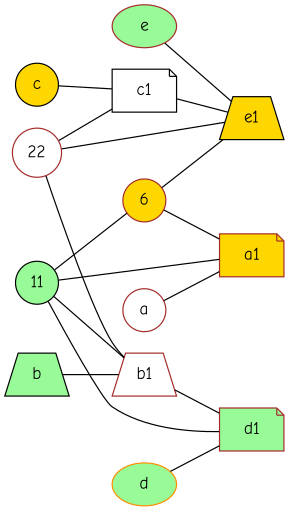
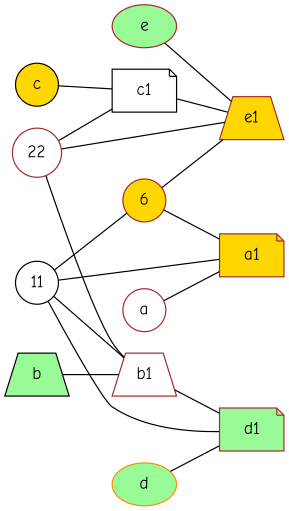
  graph {
    fontname="Comic Neue"
    rankdir=LR
    node [color=brown fillcolor=white fontname="Comic Neue" labelfontsize=50 shape=circle style=filled]
    edge [fontname="Comic Neue"]
    e [fillcolor=palegreen shape=ellipse]
-   e1 [color=black fillcolor=gold shape=trapezium]
+   e1 [fillcolor=gold shape=trapezium]
    a1 [fillcolor=gold shape=note]
    b [color=black fillcolor=palegreen shape=trapezium]
    b1 [shape=trapezium]
    d1 [fillcolor=palegreen shape=note]
-   11 [color=black fillcolor=palegreen]
+   11 [color=black]
    6 [fillcolor=gold]
    a
    c1 [color=black shape=note]
    c [color=black fillcolor=gold]
    d [color=darkorange fillcolor=palegreen shape=ellipse]
    22
    e -- e1
    b -- b1
    b1 -- d1
    11 -- a1
    11 -- b1
    11 -- d1
    11 -- 6
    6 -- e1
    6 -- a1
    a -- a1
    c1 -- e1
    c -- c1
    d -- d1
    22 -- e1
    22 -- b1
    22 -- c1
  }
